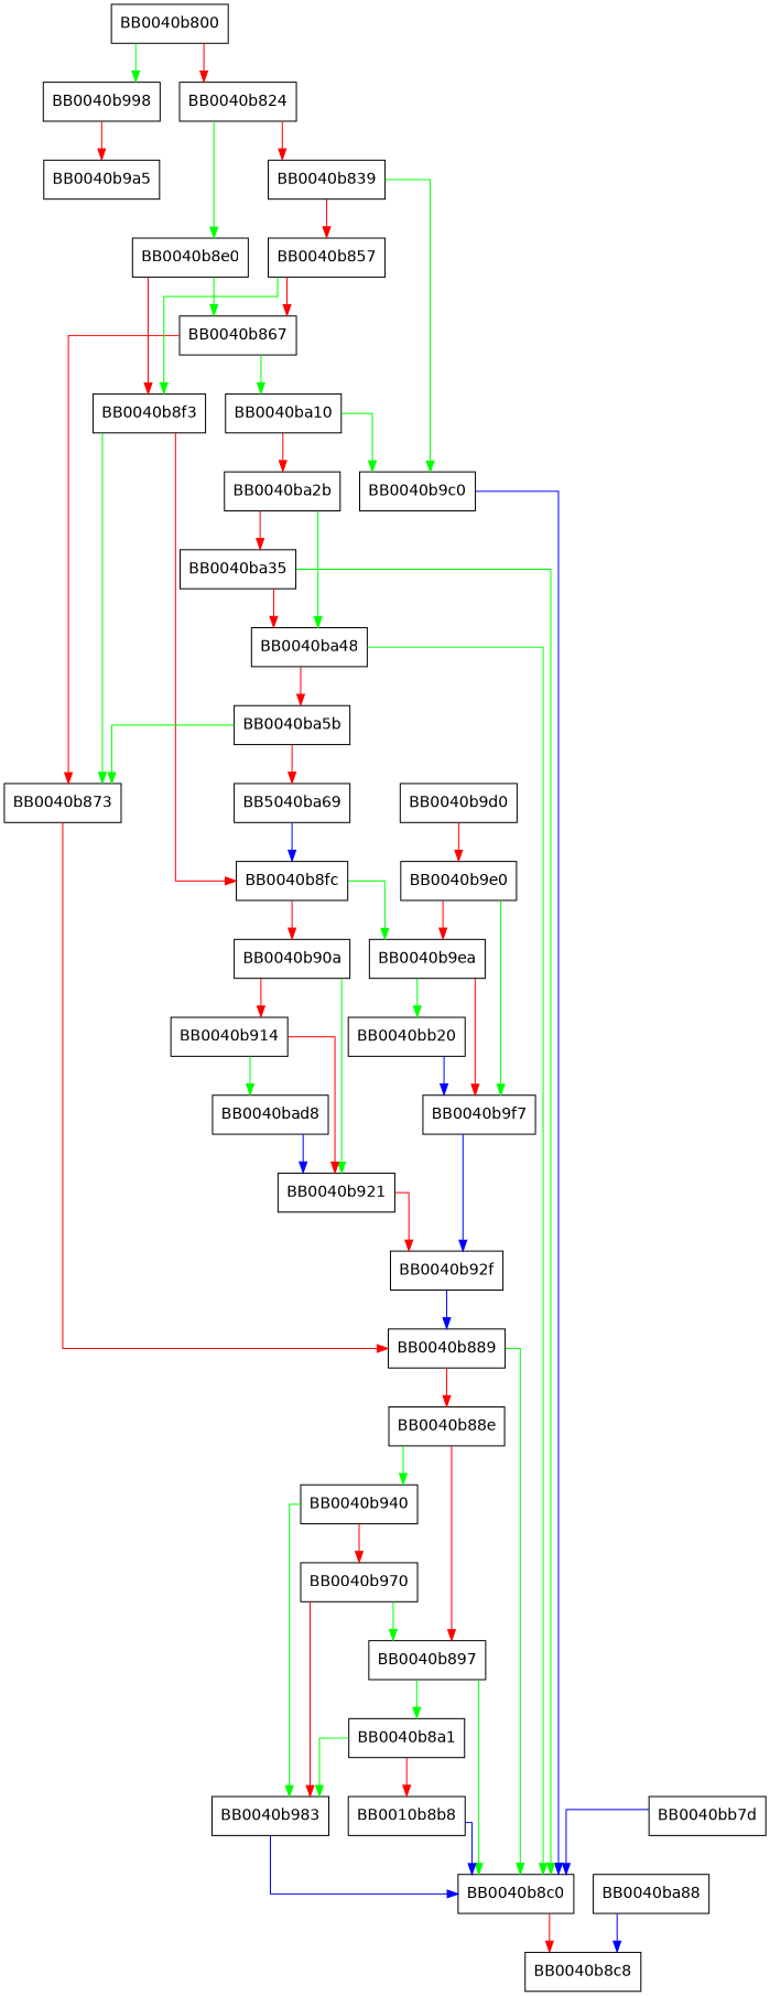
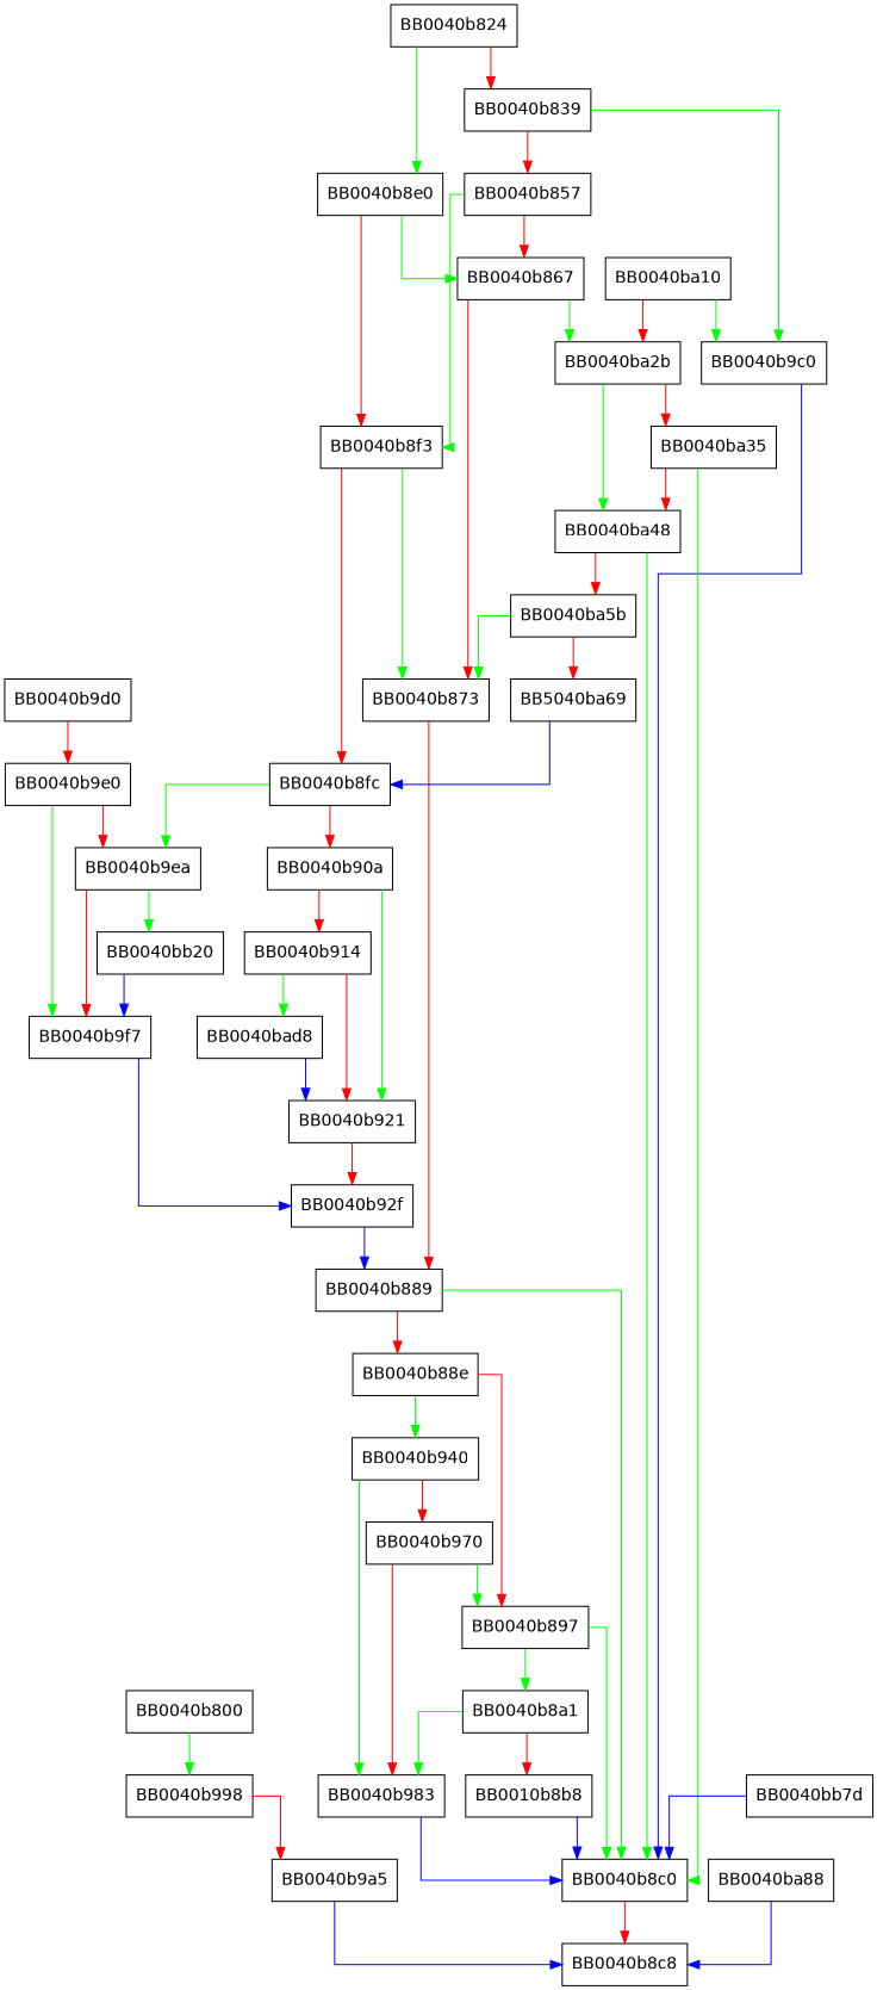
  digraph {
    fontname="DejaVu Sans"
    splines=ortho
    node [fontname="DejaVu Sans" shape=box]
    edge [color=red fontname="DejaVu Sans"]
    BB0040b800
    BB0040b998
    BB0040b824
    BB0040b9a5
    BB0040b8e0
    BB0040b839
    BB0040b8c8
    BB0040b8f3
    BB0040b867
    BB0040b9c0
    BB0040b857
    BB0040b873
    BB0040b8fc
    BB0040ba10
    BB0040b8c0
    BB0040b889
    BB0040b90a
    BB0040b9ea
    BB0040ba2b
    BB0040ba48
    BB0040ba35
    BB0040b88e
    BB0040b940
    BB0040b897
    BB0040b983
    BB0040b970
    BB0040b8a1
    n28 [label=BB0010b8b8]
    BB0040b9d0
    BB0040b9e0
    BB0040b921
    BB0040b914
    BB0040b9f7
    BB0040b92f
    BB0040bad8
    BB0040ba88
    BB0040bb7d
    BB0040bb20
    BB0040ba5b
    n40 [label=BB5040ba69]
    BB0040b800 -> BB0040b998 [color=green]
-   BB0040b800 -> BB0040b824
    BB0040b998 -> BB0040b9a5
    BB0040b824 -> BB0040b8e0 [color=green]
    BB0040b824 -> BB0040b839
+   BB0040b9a5 -> BB0040b8c8 [color=blue]
    BB0040b8e0 -> BB0040b8f3
    BB0040b8e0 -> BB0040b867 [color=green]
    BB0040b839 -> BB0040b9c0 [color=green]
    BB0040b839 -> BB0040b857
    BB0040b8f3 -> BB0040b873 [color=green]
    BB0040b8f3 -> BB0040b8fc
    BB0040b867 -> BB0040b873
-   BB0040b867 -> BB0040ba10 [color=green]
+   BB0040b867 -> BB0040ba2b [color=green]
    BB0040b9c0 -> BB0040b8c0 [color=blue]
    BB0040b857 -> BB0040b8f3 [color=green]
    BB0040b857 -> BB0040b867
    BB0040b873 -> BB0040b889
    BB0040b8fc -> BB0040b90a
    BB0040b8fc -> BB0040b9ea [color=green]
    BB0040ba10 -> BB0040b9c0 [color=green]
    BB0040ba10 -> BB0040ba2b
    BB0040b8c0 -> BB0040b8c8
    BB0040b889 -> BB0040b8c0 [color=green]
    BB0040b889 -> BB0040b88e
    BB0040b90a -> BB0040b921 [color=green]
    BB0040b90a -> BB0040b914
    BB0040b9ea -> BB0040b9f7
    BB0040b9ea -> BB0040bb20 [color=green]
    BB0040ba2b -> BB0040ba48 [color=green]
    BB0040ba2b -> BB0040ba35
    BB0040ba48 -> BB0040b8c0 [color=green]
    BB0040ba48 -> BB0040ba5b
    BB0040ba35 -> BB0040b8c0 [color=green]
    BB0040ba35 -> BB0040ba48
    BB0040b88e -> BB0040b940 [color=green]
    BB0040b88e -> BB0040b897
    BB0040b940 -> BB0040b983 [color=green]
    BB0040b940 -> BB0040b970
    BB0040b897 -> BB0040b8c0 [color=green]
    BB0040b897 -> BB0040b8a1 [color=green]
    BB0040b983 -> BB0040b8c0 [color=blue]
    BB0040b970 -> BB0040b897 [color=green]
    BB0040b970 -> BB0040b983
    BB0040b8a1 -> BB0040b983 [color=green]
    BB0040b8a1 -> n28
    n28 -> BB0040b8c0 [color=blue]
    BB0040b9d0 -> BB0040b9e0
    BB0040b9e0 -> BB0040b9ea
    BB0040b9e0 -> BB0040b9f7 [color=green]
    BB0040b921 -> BB0040b92f
    BB0040b914 -> BB0040b921
    BB0040b914 -> BB0040bad8 [color=green]
    BB0040b9f7 -> BB0040b92f [color=blue]
    BB0040b92f -> BB0040b889 [color=blue]
    BB0040bad8 -> BB0040b921 [color=blue]
    BB0040ba88 -> BB0040b8c8 [color=blue]
    BB0040bb7d -> BB0040b8c0 [color=blue]
    BB0040bb20 -> BB0040b9f7 [color=blue]
    BB0040ba5b -> BB0040b873 [color=green]
    BB0040ba5b -> n40
    n40 -> BB0040b8fc [color=blue]
  }
